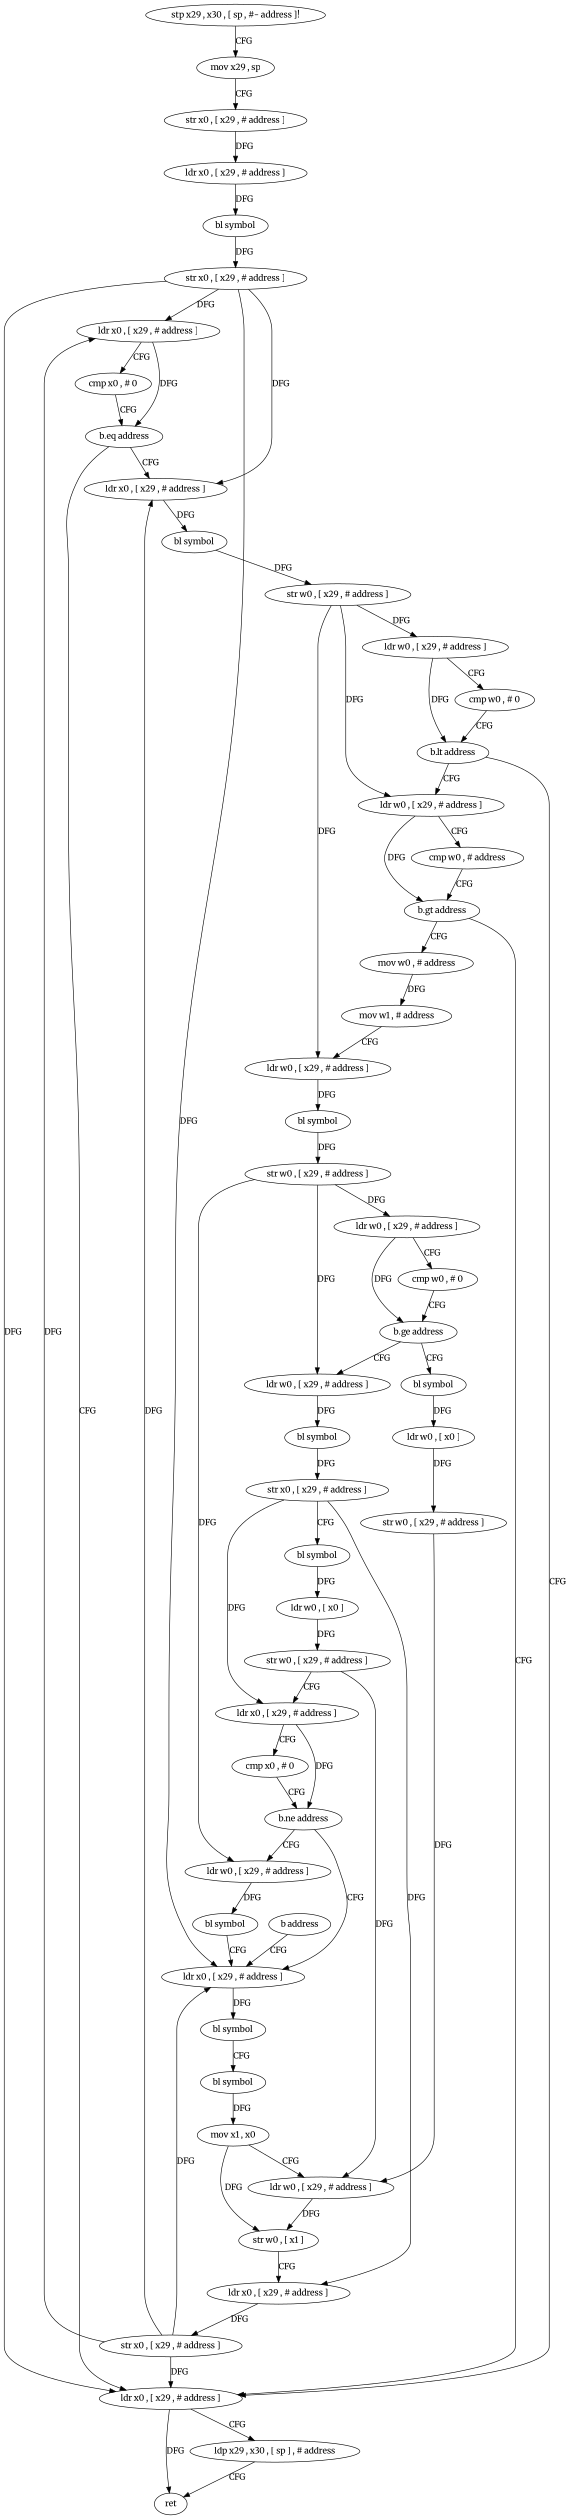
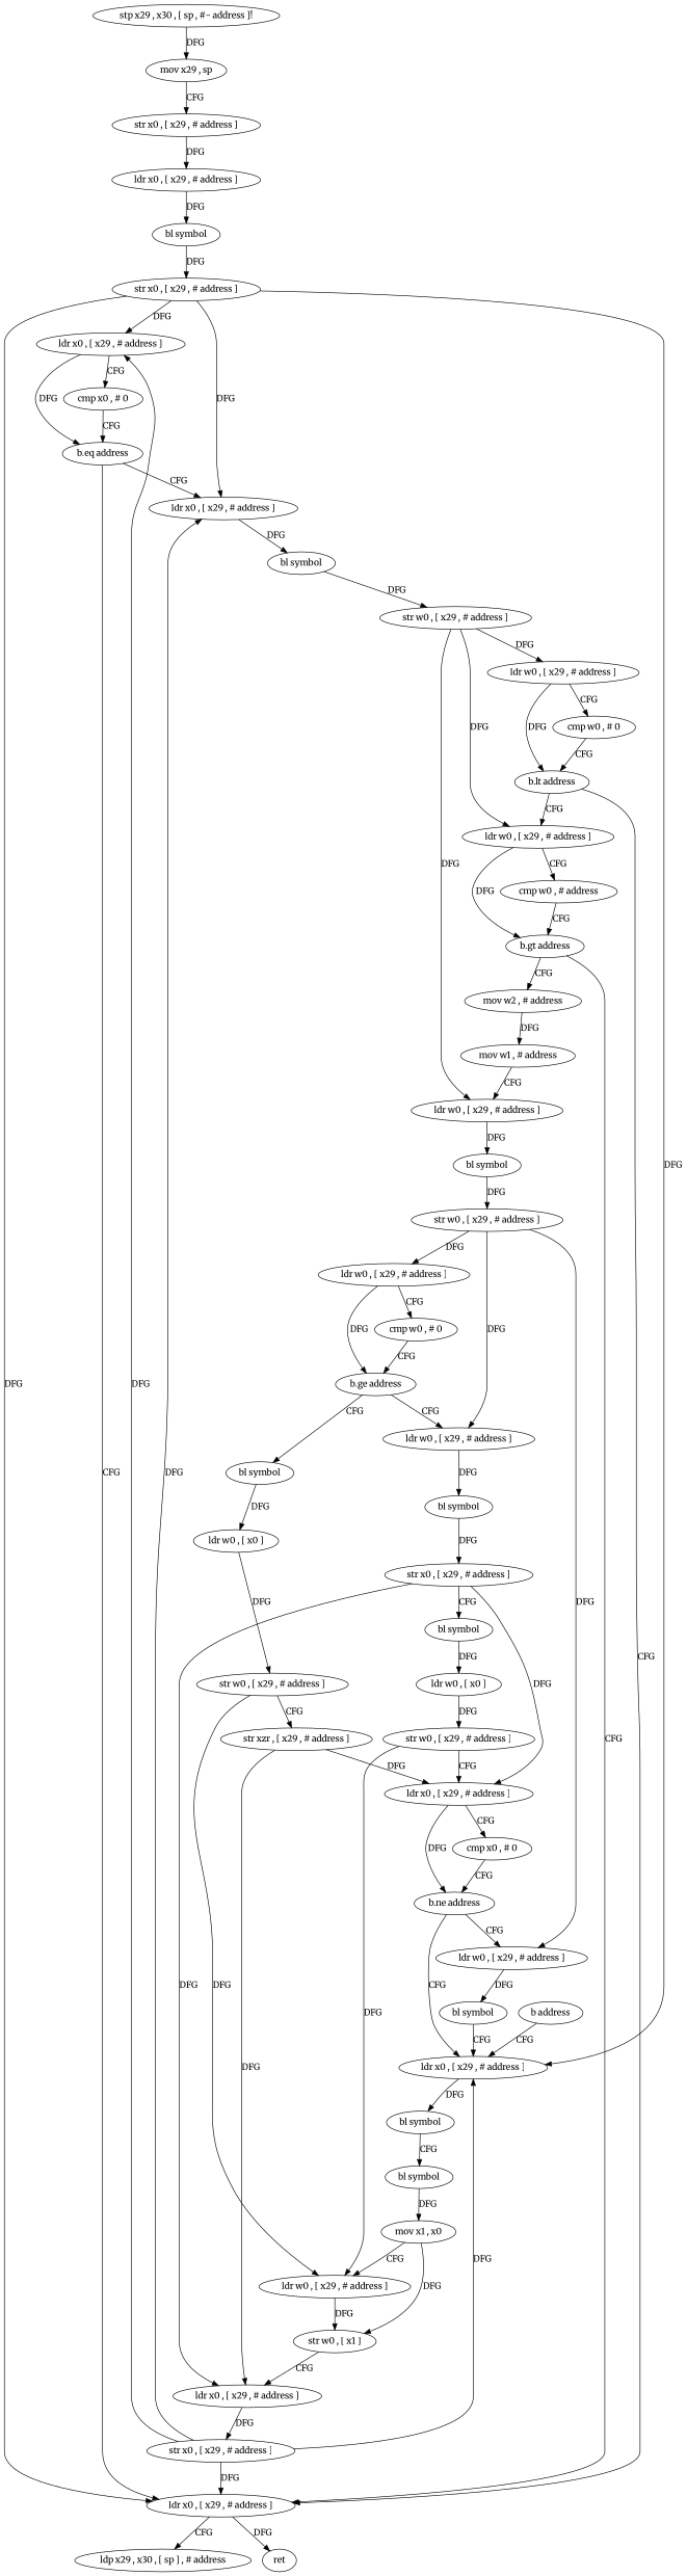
  digraph {
    fontname=Merriweather
    node [fontname=Merriweather]
    edge [fontname=Merriweather]
    n1 [label="stp x29 , x30 , [ sp , #- address ]!"]
    n2 [label="mov x29 , sp"]
    n3 [label="str x0 , [ x29 , # address ]"]
    n4 [label="ldr x0 , [ x29 , # address ]"]
    n5 [label="bl symbol"]
    n6 [label="str x0 , [ x29 , # address ]"]
    n7 [label="ldr x0 , [ x29 , # address ]"]
    n8 [label="ldr x0 , [ x29 , # address ]"]
    n9 [label="ldr x0 , [ x29 , # address ]"]
    n10 [label="ldr x0 , [ x29 , # address ]"]
    n11 [label="cmp x0 , # 0"]
    n12 [label="b.eq address"]
    n13 [label="ldp x29 , x30 , [ sp ] , # address"]
    n14 [label=ret]
    n15 [label="bl symbol"]
    n16 [label="bl symbol"]
    n17 [label="str w0 , [ x29 , # address ]"]
    n18 [label="ldr w0 , [ x29 , # address ]"]
    n19 [label="ldr w0 , [ x29 , # address ]"]
    n20 [label="ldr w0 , [ x29 , # address ]"]
    n21 [label="cmp w0 , # 0"]
    n22 [label="b.lt address"]
    n23 [label="cmp w0 , # address"]
    n24 [label="b.gt address"]
    n25 [label="bl symbol"]
-   n26 [label="mov w0 , # address"]
+   n26 [label="mov w2 , # address"]
    n27 [label="mov w1 , # address"]
    n28 [label="str w0 , [ x29 , # address ]"]
    n29 [label="ldr w0 , [ x29 , # address ]"]
    n30 [label="ldr w0 , [ x29 , # address ]"]
    n31 [label="ldr w0 , [ x29 , # address ]"]
    n32 [label="cmp w0 , # 0"]
    n33 [label="b.ge address"]
    n34 [label="bl symbol"]
    n35 [label="bl symbol"]
    n36 [label="bl symbol"]
    n37 [label="ldr w0 , [ x0 ]"]
    n38 [label="str x0 , [ x29 , # address ]"]
    n39 [label="str w0 , [ x29 , # address ]"]
    n40 [label="bl symbol"]
    n41 [label="ldr x0 , [ x29 , # address ]"]
    n42 [label="ldr x0 , [ x29 , # address ]"]
    n43 [label="ldr w0 , [ x0 ]"]
    n44 [label="cmp x0 , # 0"]
    n45 [label="b.ne address"]
    n46 [label="str x0 , [ x29 , # address ]"]
    n47 [label="str w0 , [ x29 , # address ]"]
    n48 [label="ldr w0 , [ x29 , # address ]"]
    n49 [label="str w0 , [ x1 ]"]
    n50 [label="bl symbol"]
+   n51 [label="str xzr , [ x29 , # address ]"]
    n52 [label="b address"]
    n53 [label="mov x1 , x0"]
-   n1 -> n2 [label=CFG]
+   n1 -> n2 [label=DFG]
    n2 -> n3 [label=CFG]
    n3 -> n4 [label=DFG]
    n4 -> n5 [label=DFG]
    n5 -> n6 [label=DFG]
    n6 -> n7 [label=DFG]
    n6 -> n8 [label=DFG]
    n6 -> n9 [label=DFG]
    n6 -> n10 [label=DFG]
    n7 -> n11 [label=CFG]
    n7 -> n12 [label=DFG]
    n8 -> n13 [label=CFG]
    n8 -> n14 [label=DFG]
    n9 -> n15 [label=DFG]
    n10 -> n16 [label=DFG]
    n11 -> n12 [label=CFG]
    n12 -> n8 [label=CFG]
    n12 -> n9 [label=CFG]
-   n13 -> n14 [label=CFG]
    n15 -> n17 [label=DFG]
    n16 -> n50 [label=CFG]
    n17 -> n18 [label=DFG]
    n17 -> n19 [label=DFG]
    n17 -> n20 [label=DFG]
    n18 -> n21 [label=CFG]
    n18 -> n22 [label=DFG]
    n19 -> n23 [label=CFG]
    n19 -> n24 [label=DFG]
    n20 -> n25 [label=DFG]
    n21 -> n22 [label=CFG]
    n22 -> n8 [label=CFG]
    n22 -> n19 [label=CFG]
    n23 -> n24 [label=CFG]
    n24 -> n8 [label=CFG]
    n24 -> n26 [label=CFG]
    n25 -> n28 [label=DFG]
    n26 -> n27 [label=DFG]
    n27 -> n20 [label=CFG]
    n28 -> n29 [label=DFG]
    n28 -> n30 [label=DFG]
    n28 -> n31 [label=DFG]
    n29 -> n32 [label=CFG]
    n29 -> n33 [label=DFG]
    n30 -> n34 [label=DFG]
    n31 -> n35 [label=DFG]
    n32 -> n33 [label=CFG]
    n33 -> n30 [label=CFG]
    n33 -> n36 [label=CFG]
    n34 -> n38 [label=DFG]
    n35 -> n10 [label=CFG]
    n36 -> n37 [label=DFG]
    n37 -> n39 [label=DFG]
    n38 -> n40 [label=CFG]
    n38 -> n41 [label=DFG]
    n38 -> n42 [label=DFG]
    n39 -> n48 [label=DFG]
+   n39 -> n51 [label=CFG]
    n40 -> n43 [label=DFG]
    n41 -> n44 [label=CFG]
    n41 -> n45 [label=DFG]
    n42 -> n46 [label=DFG]
    n43 -> n47 [label=DFG]
    n44 -> n45 [label=CFG]
    n45 -> n10 [label=CFG]
    n45 -> n31 [label=CFG]
    n46 -> n7 [label=DFG]
    n46 -> n8 [label=DFG]
    n46 -> n9 [label=DFG]
    n46 -> n10 [label=DFG]
    n47 -> n41 [label=CFG]
    n47 -> n48 [label=DFG]
    n48 -> n49 [label=DFG]
    n49 -> n42 [label=CFG]
    n50 -> n53 [label=DFG]
+   n51 -> n41 [label=DFG]
+   n51 -> n42 [label=DFG]
    n52 -> n10 [label=CFG]
    n53 -> n48 [label=CFG]
    n53 -> n49 [label=DFG]
  }
